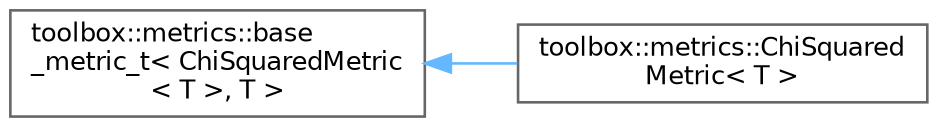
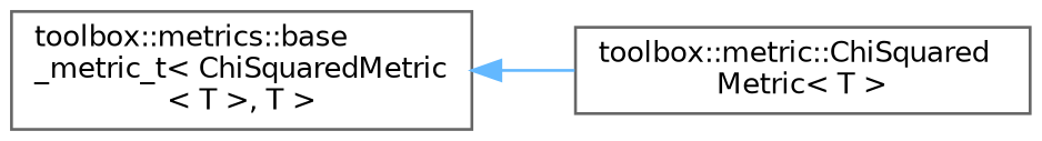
  digraph {
    rankdir=LR
    node [color=grey40 fillcolor=white fontname=Helvetica fontsize=10 shape=box style=filled]
    n1 [height=0.2 label="toolbox::metrics::base\l_metric_t\< ChiSquaredMetric\l\< T \>, T \>" width=0.4]
-   n2 [height=0.2 label="toolbox::metrics::ChiSquared\lMetric\< T \>" width=0.4]
+   n2 [height=0.2 label="toolbox::metric::ChiSquared\lMetric\< T \>" width=0.4]
    n1 -> n2 [color=steelblue1 dir=back fontname=Helvetica fontsize=10 labelfontname=Helvetica labelfontsize=10 style=solid]
  }
